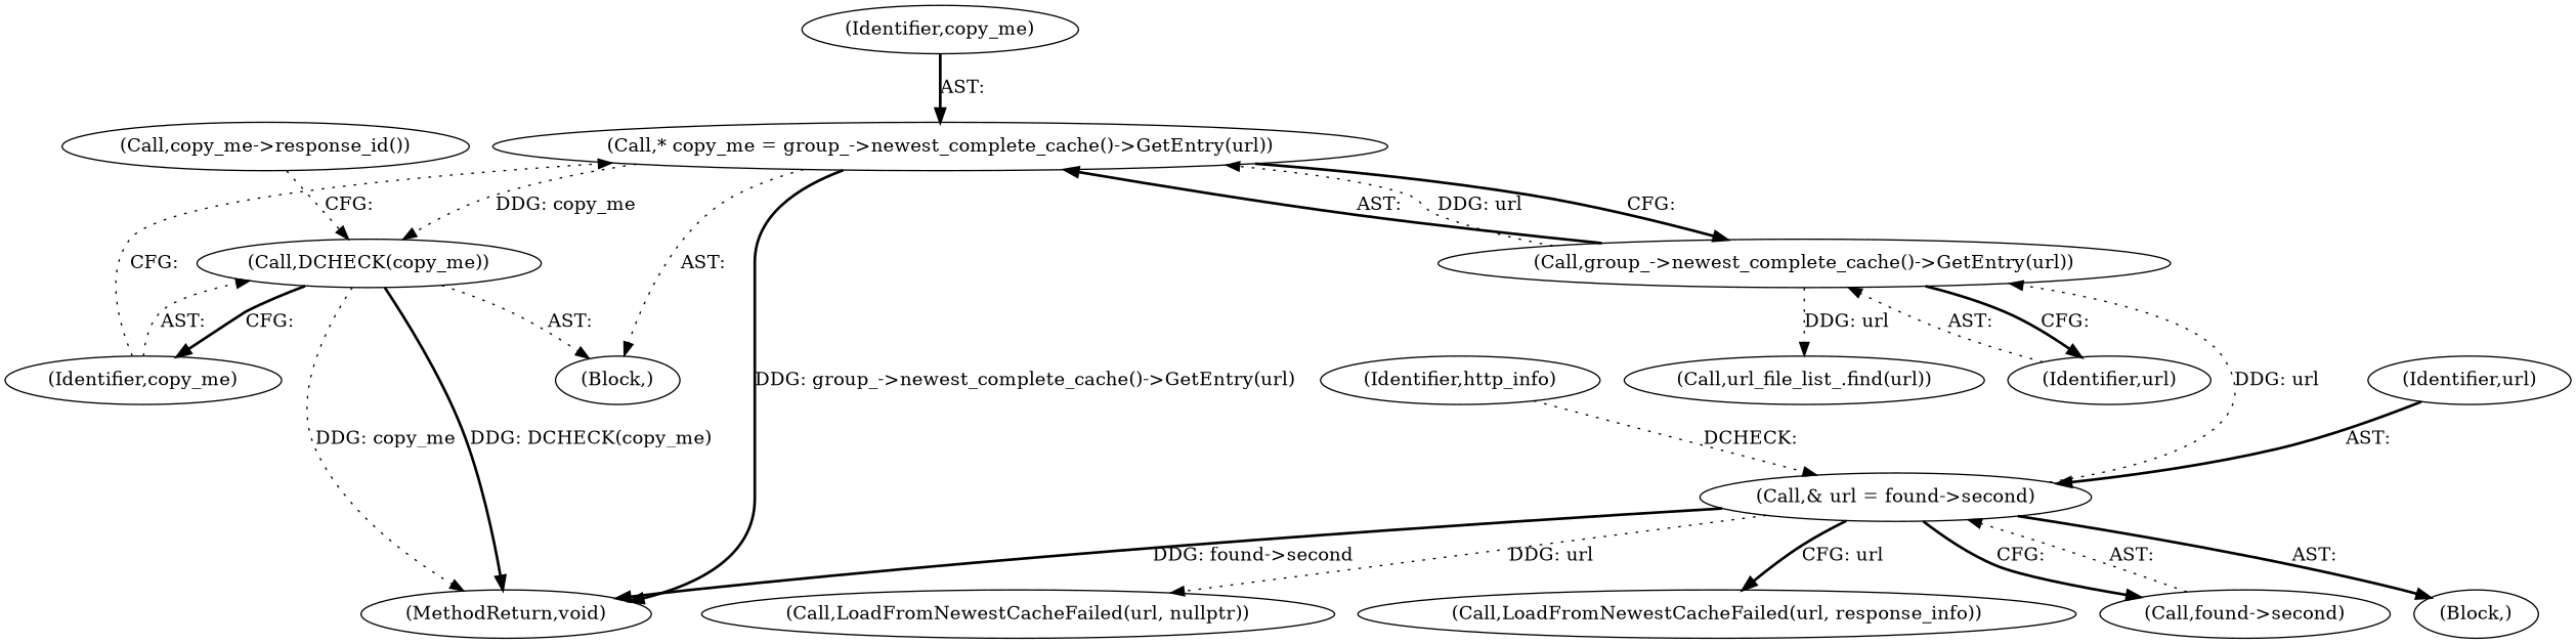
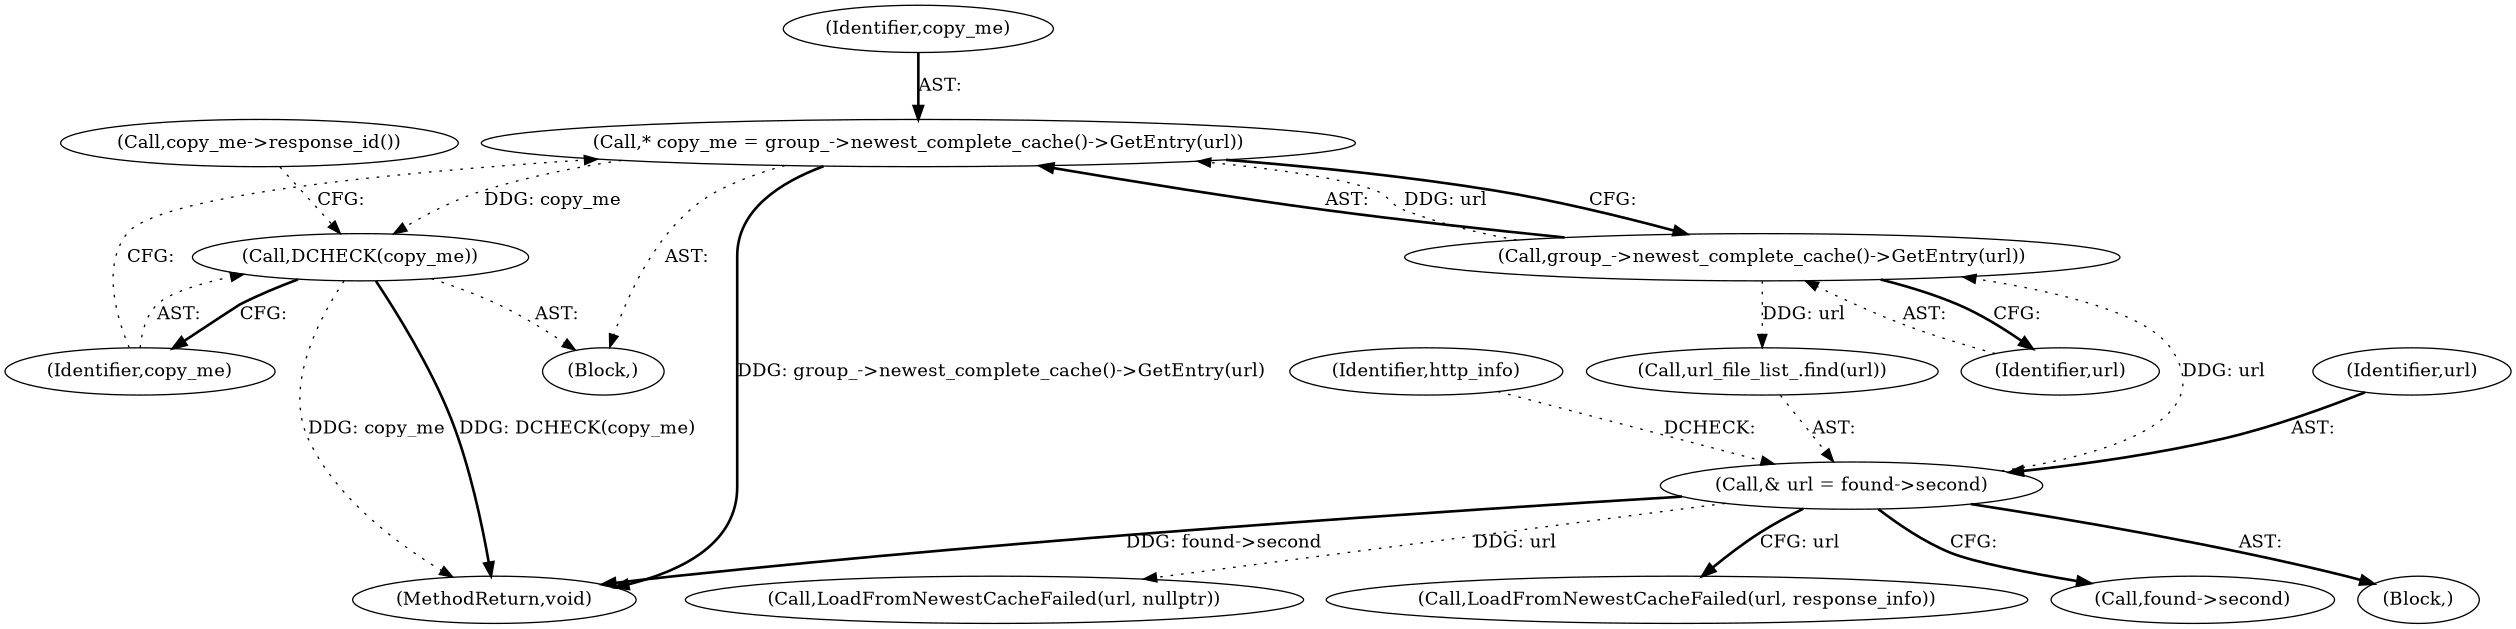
  digraph {
    edge [style=dotted]
    n1 [label="(Call,* copy_me = group_->newest_complete_cache()->GetEntry(url))"]
    n2 [label="(Call,group_->newest_complete_cache()->GetEntry(url))"]
    n3 [label="(Call,DCHECK(copy_me))"]
    n4 [label="(Block,)"]
    n5 [label="(MethodReturn,void)"]
    n6 [label="(Call,url_file_list_.find(url))"]
    n7 [label="(Identifier,url)"]
    n8 [label="(Identifier,copy_me)"]
    n9 [label="(Call,& url = found->second)"]
    n10 [label="(Call,found->second)"]
    n11 [label="(Block,)"]
    n12 [label="(Call,LoadFromNewestCacheFailed(url, nullptr))"]
    n13 [label="(Call,LoadFromNewestCacheFailed(url, response_info))"]
    n14 [label="(Identifier,url)"]
    n15 [label="(Identifier,http_info)"]
    n16 [label="(Identifier,copy_me)"]
    n17 [label="(Call,copy_me->response_id())"]
    n1 -> n2 [label="CFG: " style=bold]
    n1 -> n3 [label="DDG: copy_me"]
    n1 -> n4 [label="AST: "]
    n1 -> n5 [label="DDG: group_->newest_complete_cache()->GetEntry(url)" style=bold]
    n2 -> n1 [label="AST: " style=bold]
    n2 -> n1 [label="DDG: url"]
    n2 -> n6 [label="DDG: url"]
    n2 -> n7 [label="CFG: " style=bold]
    n3 -> n4 [label="AST: "]
    n3 -> n5 [label="DDG: DCHECK(copy_me)" style=bold]
    n3 -> n5 [label="DDG: copy_me"]
    n3 -> n8 [label="CFG: " style=bold]
    n7 -> n2 [label="AST: "]
    n8 -> n1 [label="CFG: "]
    n8 -> n3 [label="AST: "]
    n9 -> n2 [label="DDG: url"]
    n9 -> n5 [label="DDG: found->second" style=bold]
    n9 -> n10 [label="CFG: " style=bold]
    n9 -> n11 [label="AST: " style=bold]
    n9 -> n12 [label="DDG: url"]
    n9 -> n13 [label="CFG: url" style=bold]
-   n10 -> n9 [label="AST: "]
+   n6 -> n9 [label="AST: "]
    n14 -> n9 [label="AST: " style=bold]
    n15 -> n9 [label="DCHECK: "]
    n16 -> n1 [label="AST: " style=bold]
    n17 -> n3 [label="CFG: "]
  }
